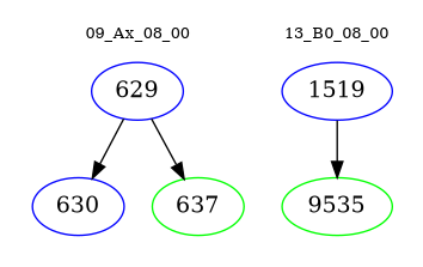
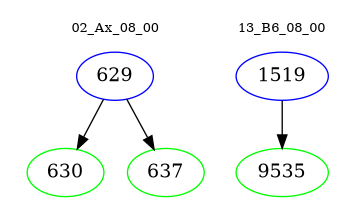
  digraph {
    node [color=blue]
    edge [color=black]
    n1 [label=629]
-   n2 [label=630]
+   n2 [color=green label=630]
    n3 [color=green label=637]
    n4 [label=1519]
    n5 [color=green label=9535]
    subgraph cluster_1 {
      color=white
      fontsize=10
-     label="09_Ax_08_00"
+     label="02_Ax_08_00"
      n1
      n2
      n3
    }
    subgraph cluster_2 {
      color=white
      fontsize=10
-     label="13_B0_08_00"
+     label="13_B6_08_00"
      n4
      n5
    }
    n1 -> n2
    n1 -> n3
    n4 -> n5
  }
